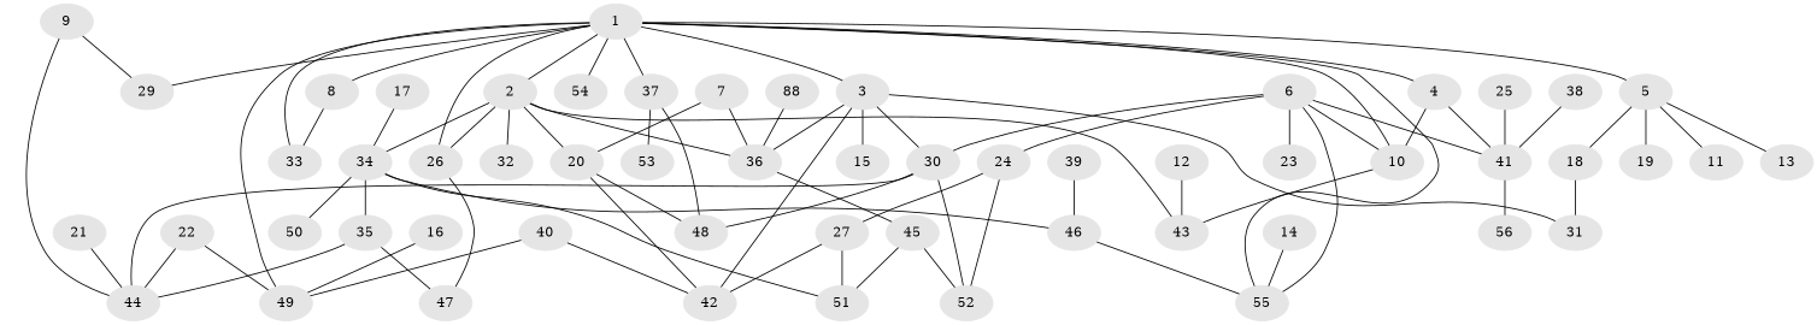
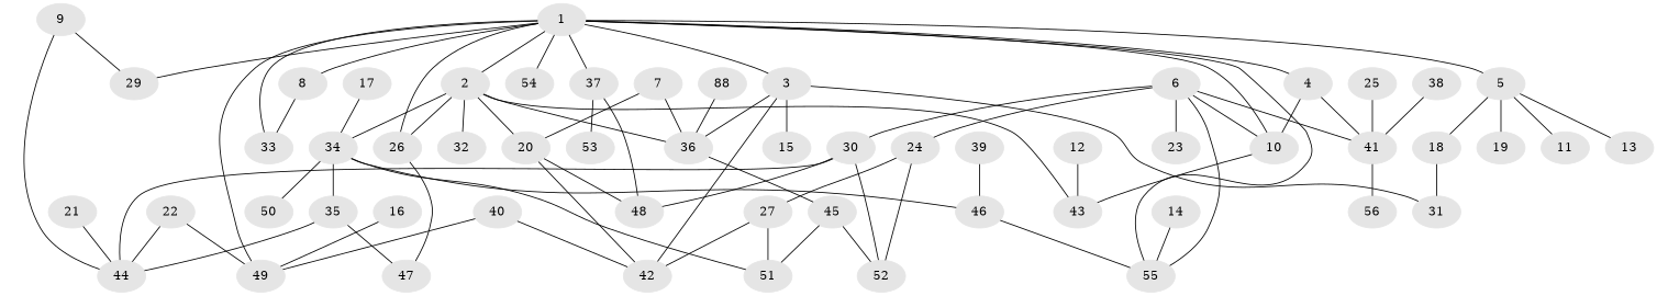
  graph {
    fontname="DejaVu Serif"
    node [color=gray90 fontname="DejaVu Serif" style=filled]
    edge [fontname="DejaVu Serif" weight=1.0]
    1
    2
    3
    4
    5
    8
    10
    26
    29
    33
    37
    49
    54
    55
    20
    32
    34
    36
    43
    15
    30
    31
    42
    41
    11
    13
    18
    19
    47
    48
    53
    51
    35
    46
    50
    45
    44
    52
    56
    6
    23
    24
    27
    7
    25
    9
    12
    14
    16
    17
    21
    22
    n53 [label=88]
    38
    39
    40
    1 -- 2
    1 -- 3
    1 -- 4
    1 -- 5 [weight=2.0]
    1 -- 8
    1 -- 10
    1 -- 26
    1 -- 29
    1 -- 33
    1 -- 37
    1 -- 49
    1 -- 54
    1 -- 55
    2 -- 26
    2 -- 20
    2 -- 32
    2 -- 34
    2 -- 36
    2 -- 43
    3 -- 36
    3 -- 15
-   3 -- 30
    3 -- 31
    3 -- 42
    4 -- 10
    4 -- 41
    5 -- 11
    5 -- 13
    5 -- 18
    5 -- 19
    8 -- 33
    10 -- 43
    26 -- 47
    37 -- 48
    37 -- 53
    20 -- 42
    20 -- 48
    34 -- 51
    34 -- 35
    34 -- 46
    34 -- 50
    36 -- 45
    30 -- 48
    30 -- 44
    30 -- 52
    41 -- 56
    18 -- 31
    35 -- 47
    35 -- 44
    46 -- 55
    45 -- 51
    45 -- 52
    6 -- 10
    6 -- 55
    6 -- 30
    6 -- 41
    6 -- 23
    6 -- 24
    24 -- 52
    24 -- 27
    27 -- 42
    27 -- 51
    7 -- 20
    7 -- 36
    25 -- 41
    9 -- 29
    9 -- 44
    12 -- 43
    14 -- 55
    16 -- 49
    17 -- 34
    21 -- 44
    22 -- 49
    22 -- 44
    n53 -- 36
    38 -- 41
    39 -- 46
    40 -- 49
    40 -- 42
  }
